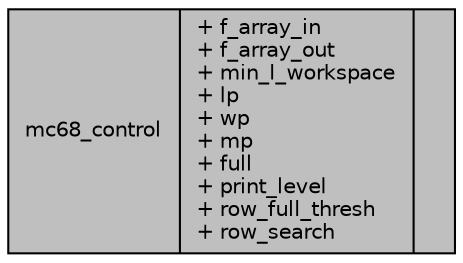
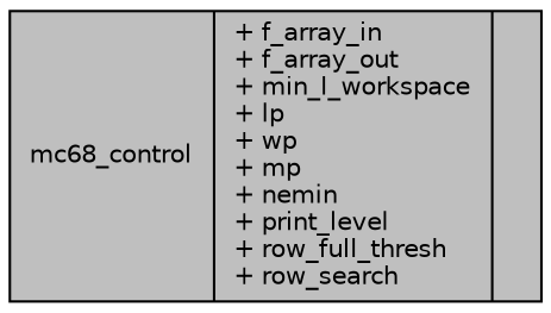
  digraph {
    rankdir=LR
-   n1 [color=black fillcolor=grey75 fontcolor=black fontname=Helvetica fontsize=10 height=0.2 label="{mc68_control\n|+ f_array_in\l+ f_array_out\l+ min_l_workspace\l+ lp\l+ wp\l+ mp\l+ full\l+ print_level\l+ row_full_thresh\l+ row_search\l|}" shape=record style=filled width=0.4]
+   n1 [color=black fillcolor=grey75 fontcolor=black fontname=Helvetica fontsize=10 height=0.2 label="{mc68_control\n|+ f_array_in\l+ f_array_out\l+ min_l_workspace\l+ lp\l+ wp\l+ mp\l+ nemin\l+ print_level\l+ row_full_thresh\l+ row_search\l|}" shape=record style=filled width=0.4]
  }
